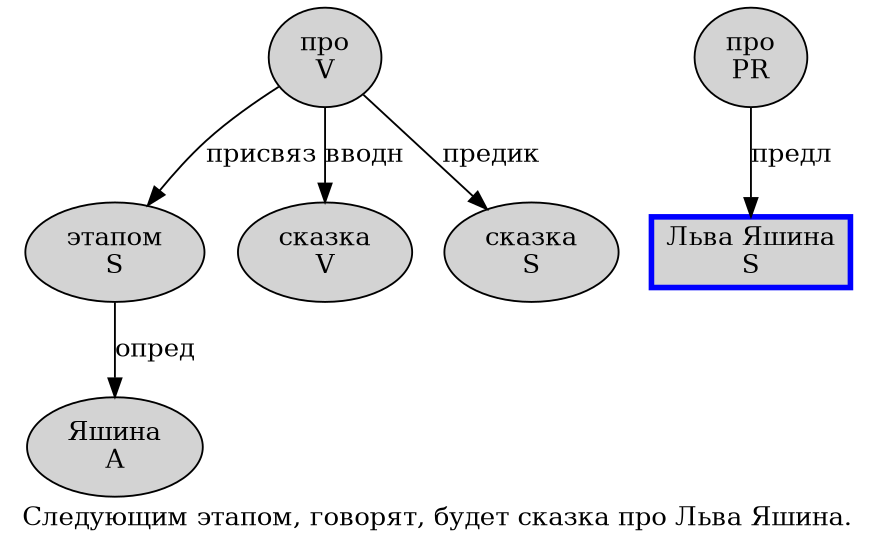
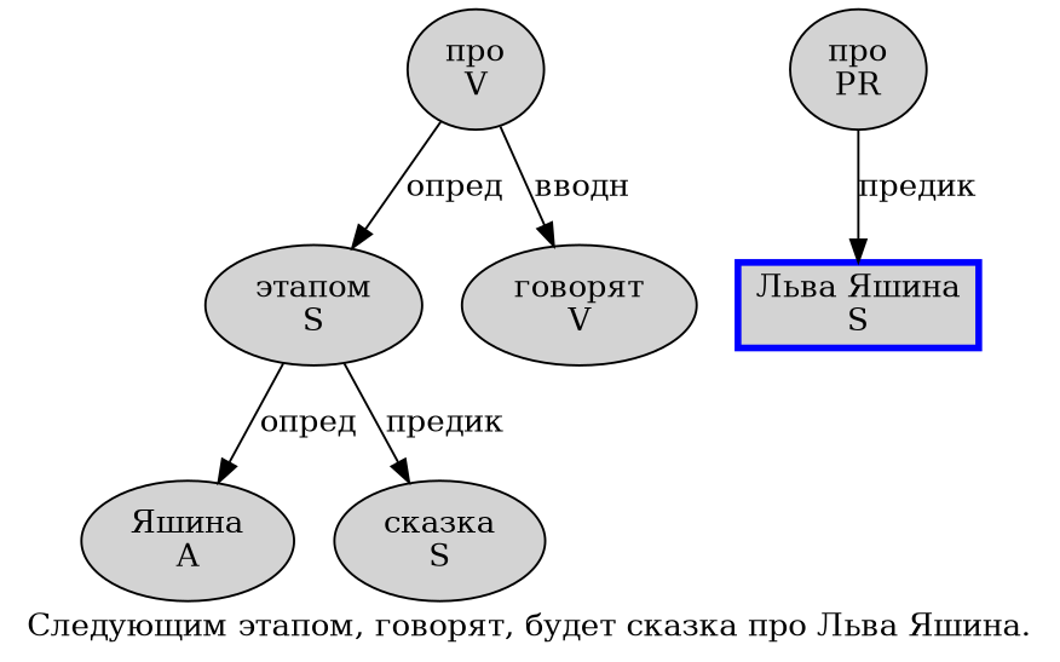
  digraph {
    label="Следующим этапом, говорят, будет сказка про Льва Яшина."
    node [fillcolor=lightgray penwidth=1 shape=ellipse style=filled]
    n1 [label="Яшина\nA"]
    n2 [label="этапом\nS"]
-   n3 [label="сказка\nV"]
+   n3 [label="говорят\nV"]
    n4 [label="про\nV"]
    n5 [label="сказка\nS"]
    n6 [label="про\nPR"]
    n7 [color=blue label="Льва Яшина\nS" penwidth=3 shape=box]
    n2 -> n1 [label="опред"]
-   n4 -> n2 [label="присвяз"]
+   n4 -> n2 [label="опред"]
    n4 -> n3 [label="вводн"]
-   n4 -> n5 [label="предик"]
-   n6 -> n7 [label="предл"]
+   n2 -> n5 [label="предик"]
+   n6 -> n7 [label="предик"]
  }
